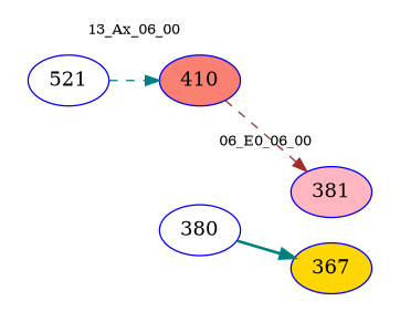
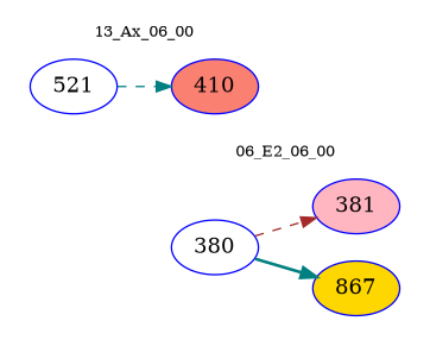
  digraph {
    rankdir=LR
    node [color=blue fillcolor=white style=filled]
    edge [color=teal style=dashed]
    n1 [label=521]
    n2 [fillcolor=salmon label=410]
    n3 [label=380]
-   n4 [fillcolor=gold label=367]
+   n4 [fillcolor=gold label=867]
    n5 [fillcolor=lightpink label=381]
    subgraph cluster_1 {
      color=white
      fontsize=10
      label="13_Ax_06_00"
      n1
      n2
    }
    subgraph cluster_2 {
      color=white
      fontsize=10
-     label="06_E0_06_00"
+     label="06_E2_06_00"
      n3
      n4
      n5
    }
    n1 -> n2
    n3 -> n4 [style=bold]
-   n2 -> n5 [color=brown]
+   n3 -> n5 [color=brown]
  }
